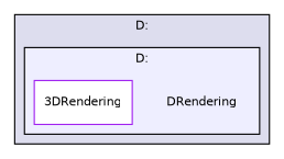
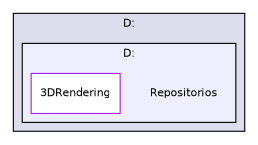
  digraph {
    compound=true
    node [fontname=Helvetica fontsize=10]
-   n1 [label=DRendering shape=plaintext color=red]
+   n1 [label=Repositorios shape=plaintext color=red]
    n2 [color=purple fillcolor=white label="3DRendering" shape=box style=filled]
    subgraph cluster_1 {
      bgcolor="#ddddee"
      fontname=Helvetica
      fontsize=10
      label="D:"
      pencolor=black
      subgraph cluster_2 {
        bgcolor="#eeeeff"
        fontname=Helvetica
        fontsize=10
        pencolor=black
        n1
        n2
      }
    }
  }
